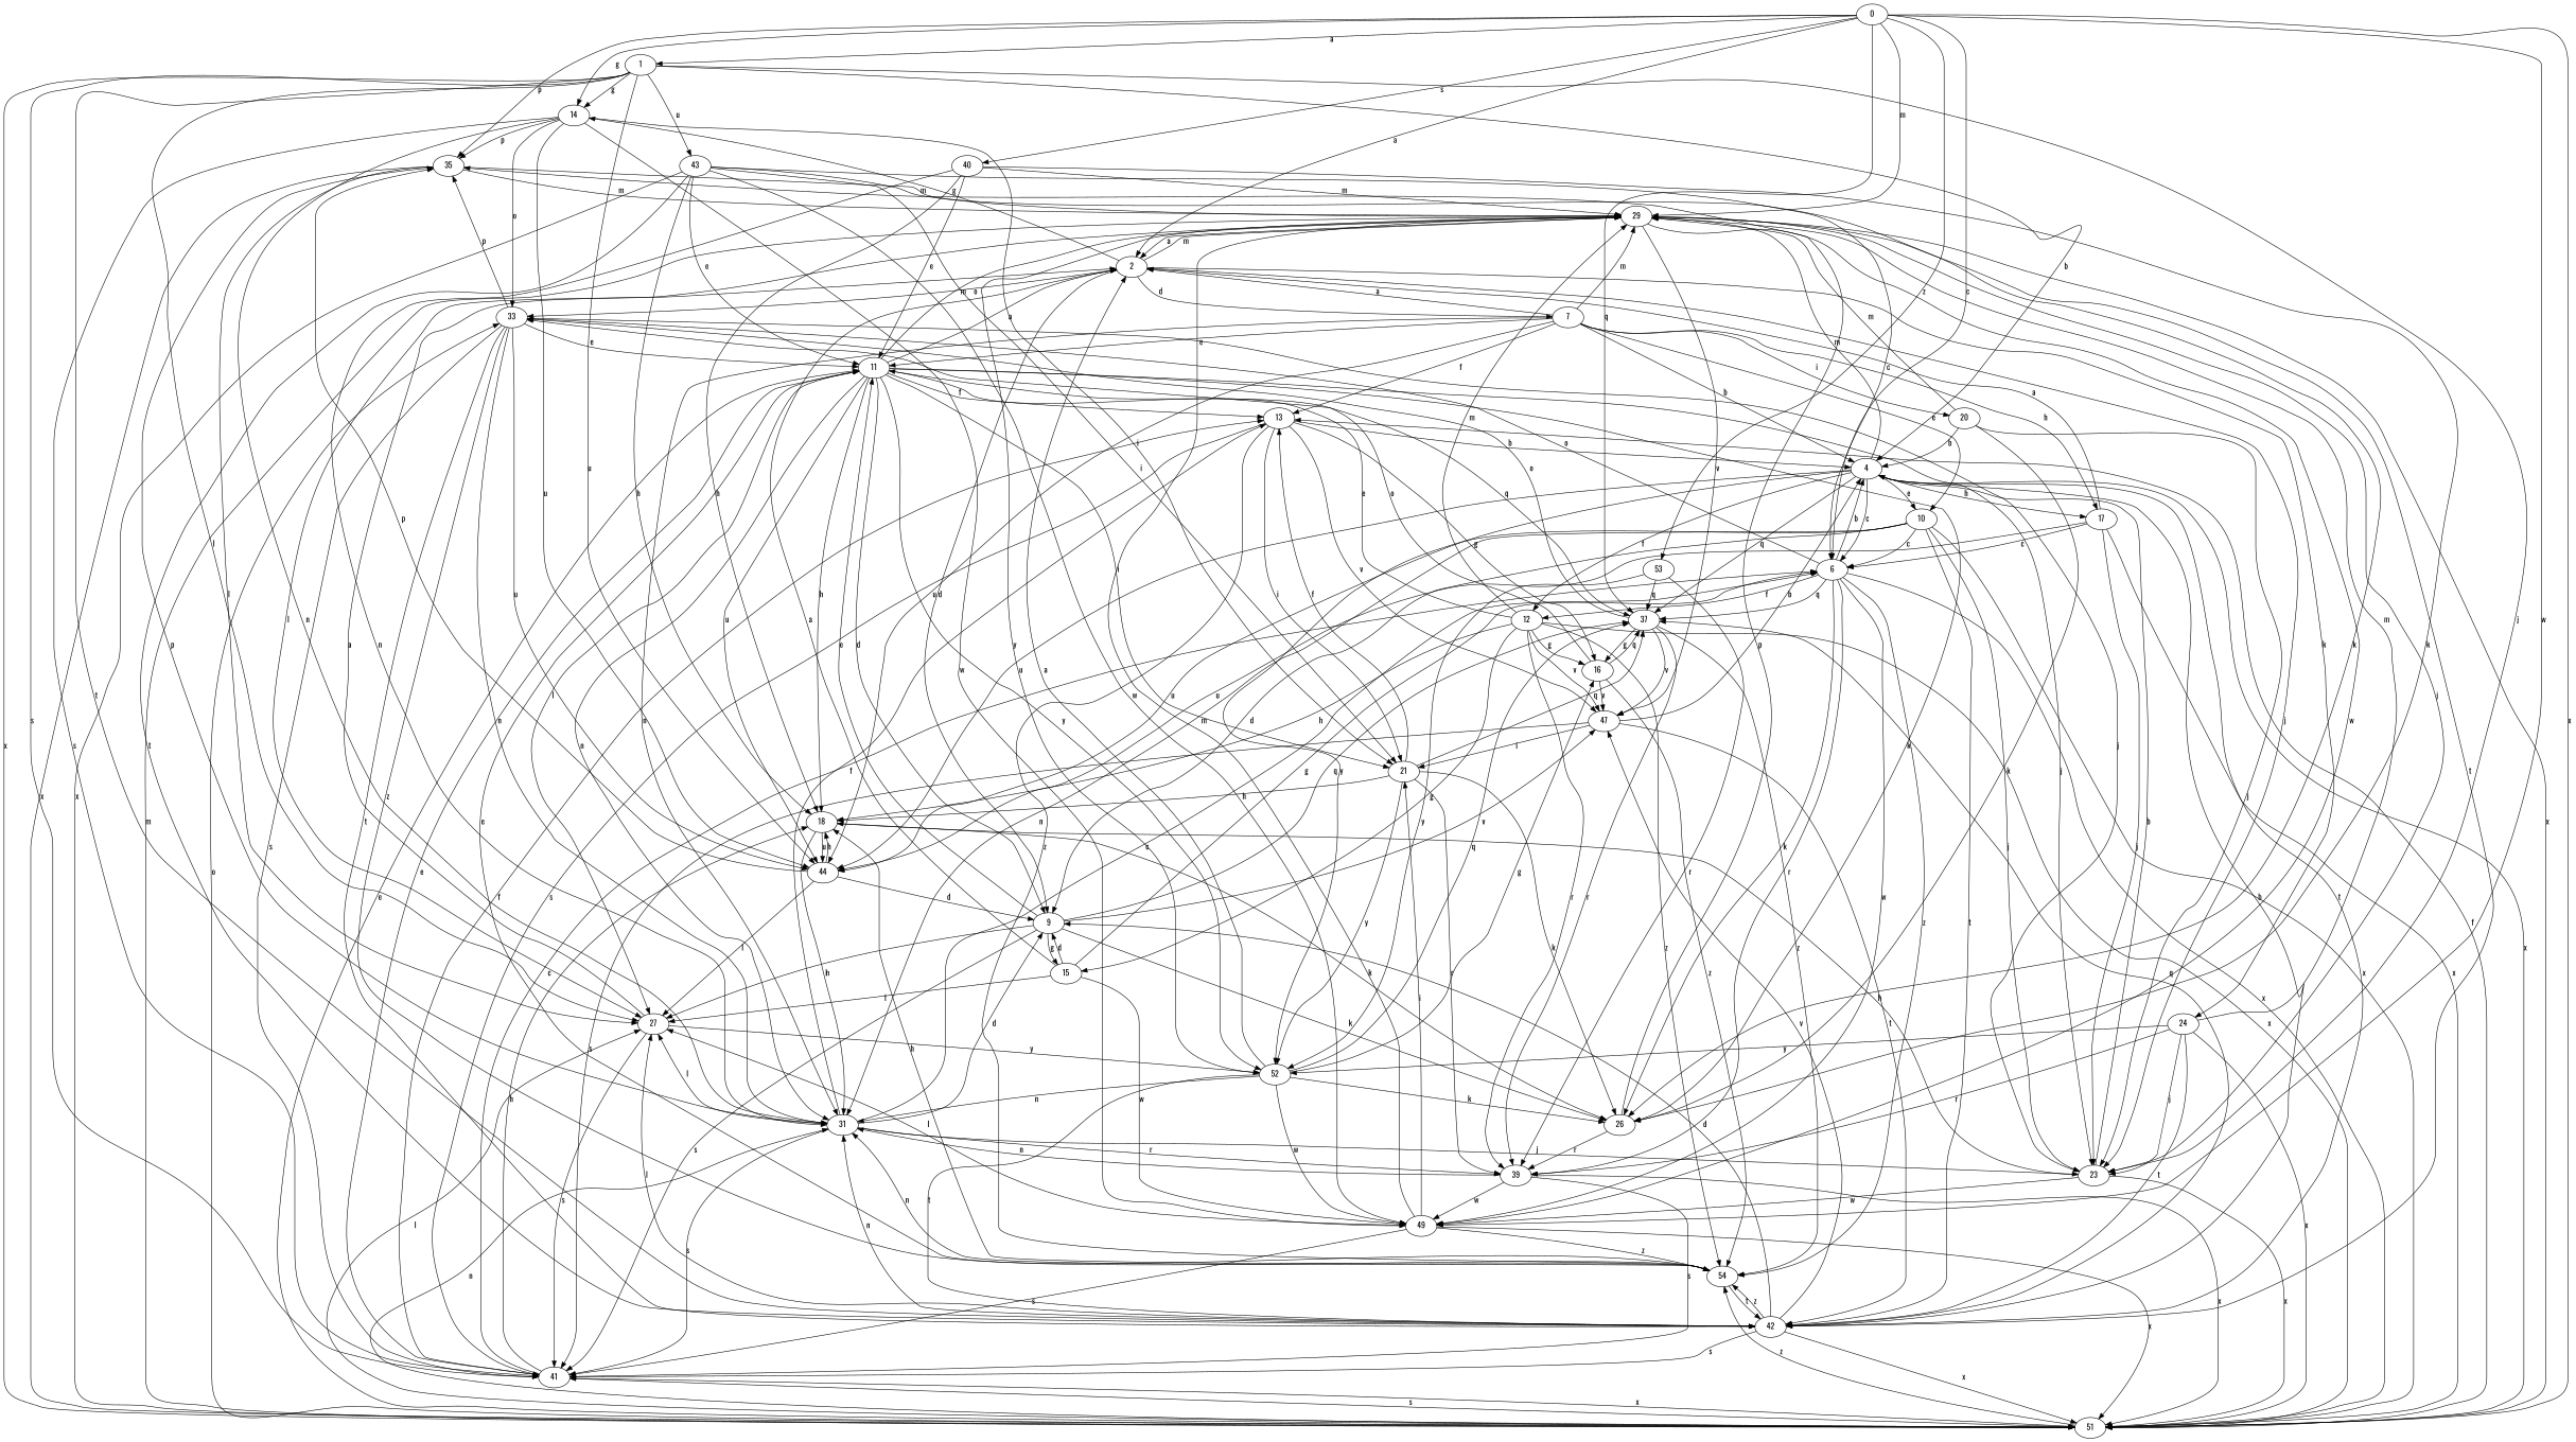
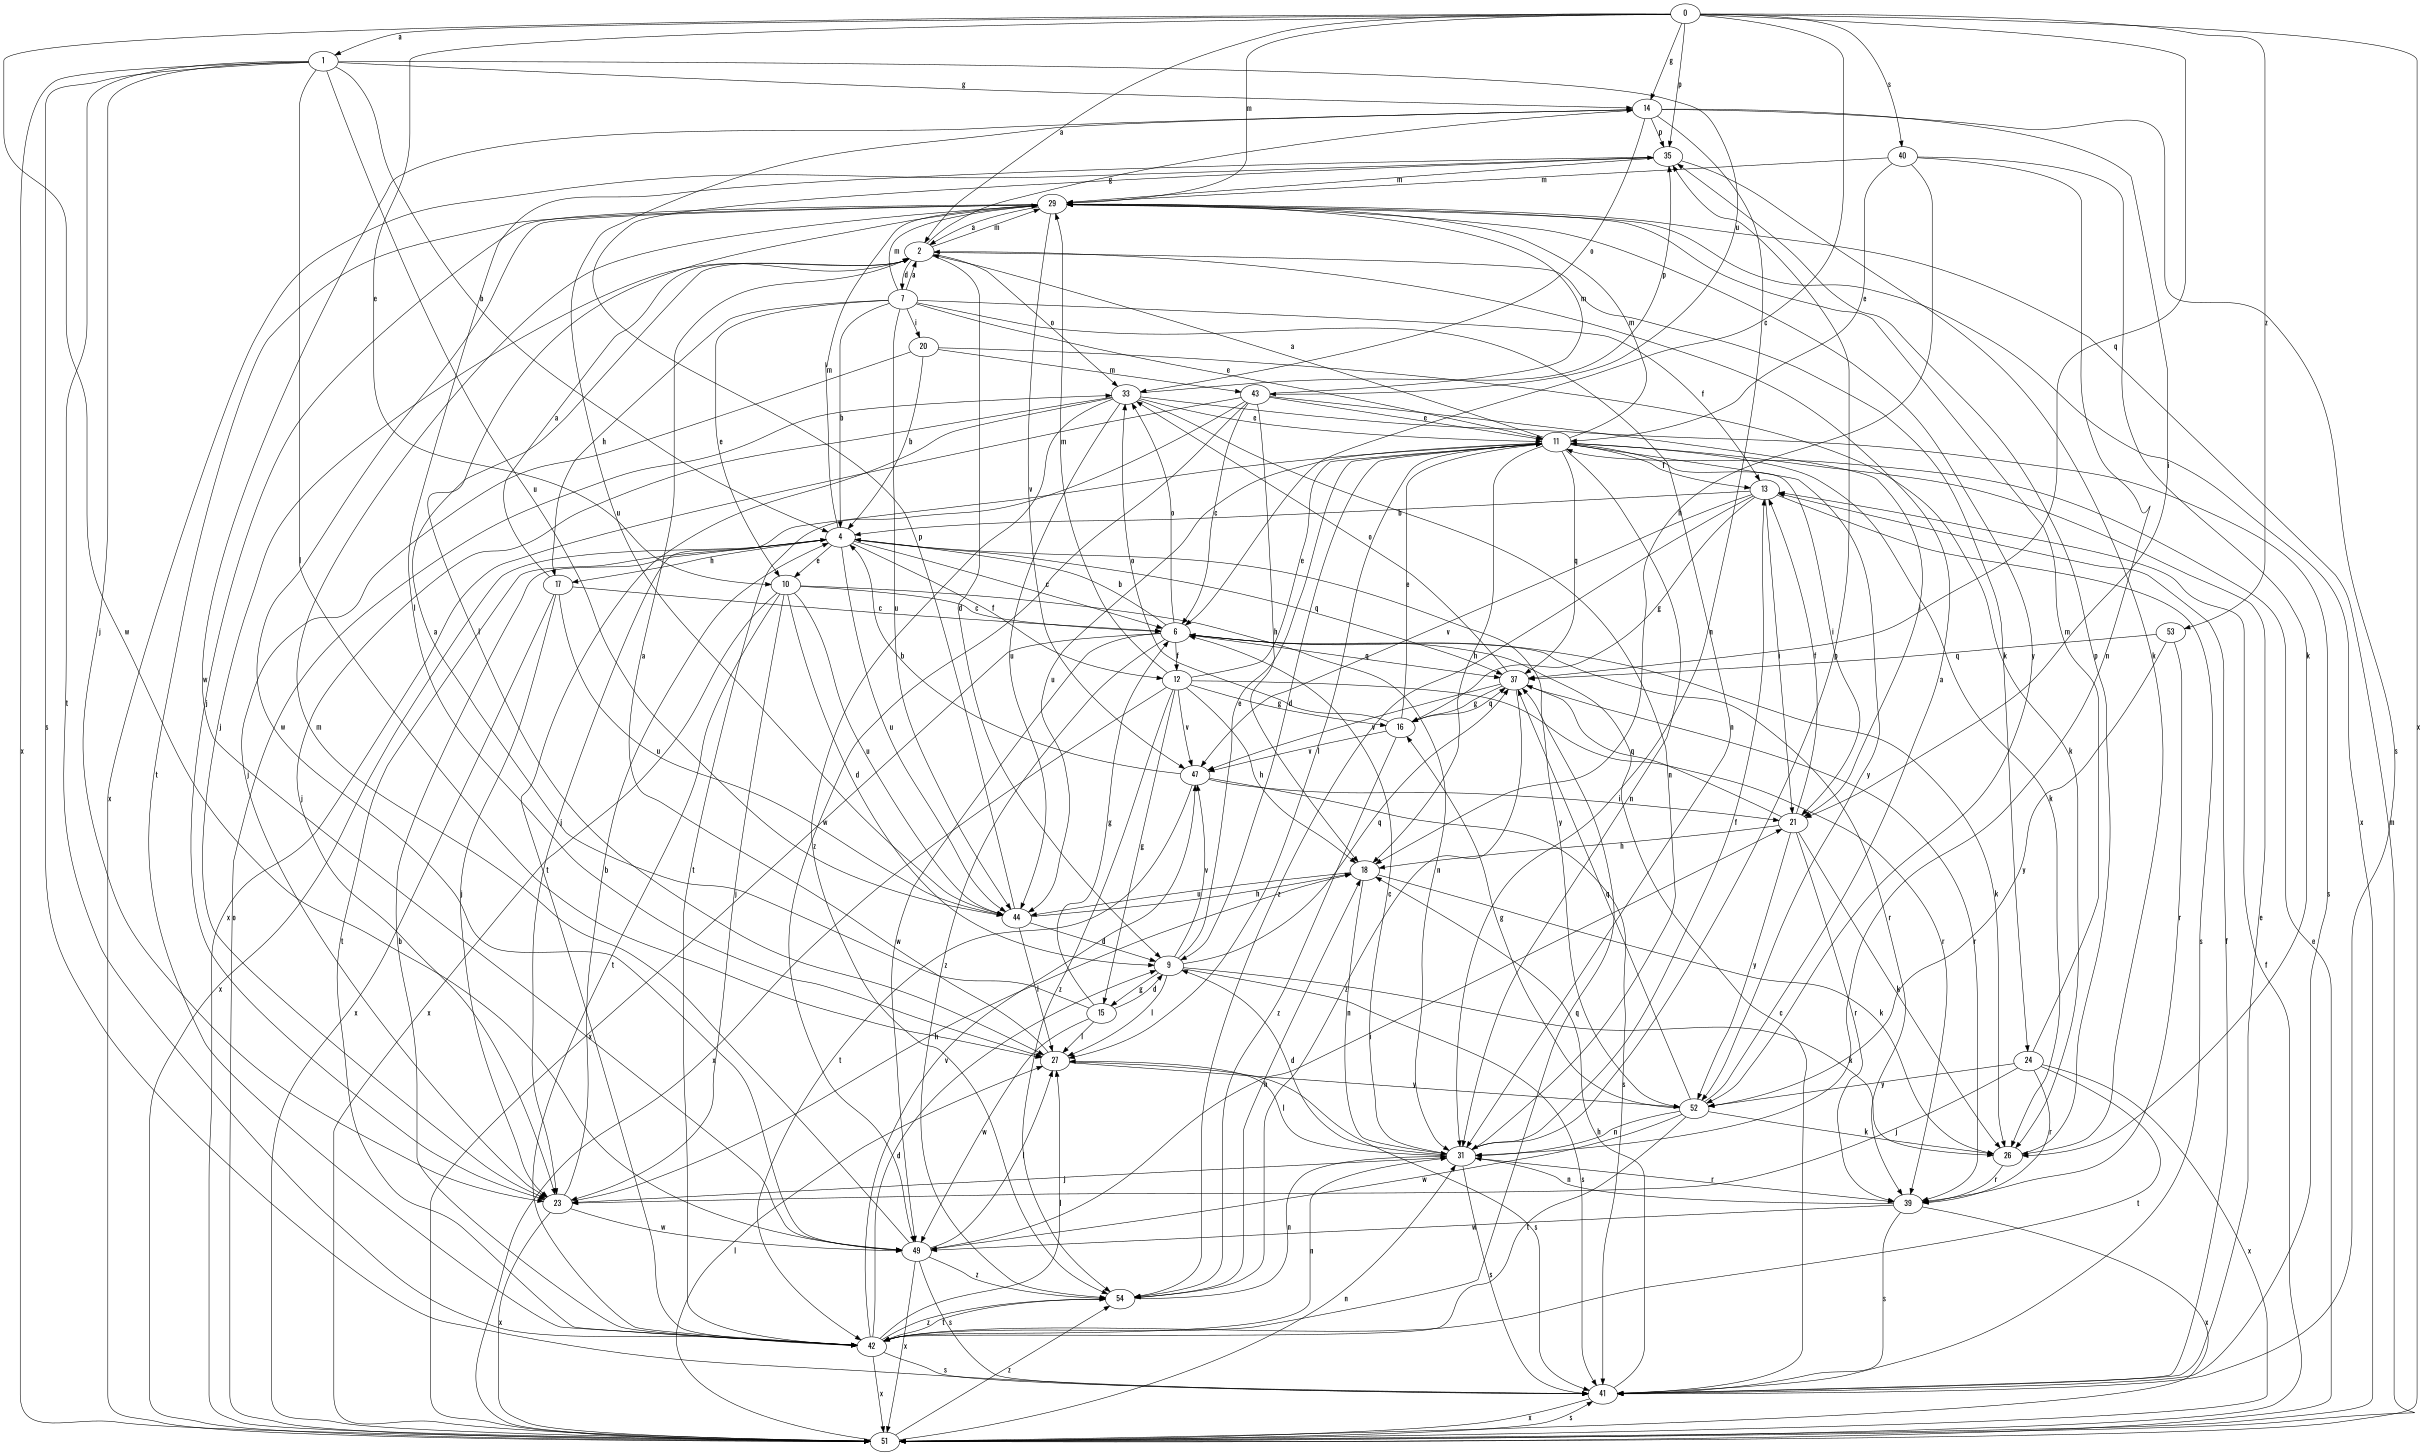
  strict digraph {
    fontname=Oswald
    node [fontname=Oswald]
    edge [fontname=Oswald]
    0
    1
    2
    6
    10
    14
    29
    35
    37
    40
    49
    51
    53
    4
    23
    27
    41
    42
    43
    44
    7
    9
    24
    33
    12
    26
    39
    54
    31
    21
    52
    47
    16
    11
    18
    13
    17
    20
    15
    0 -> 1 [label=a]
    0 -> 2 [label=a]
    0 -> 6 [label=c]
+   0 -> 10 [label=e]
    0 -> 14 [label=g]
    0 -> 29 [label=m]
    0 -> 35 [label=p]
    0 -> 37 [label=q]
    0 -> 40 [label=s]
    0 -> 49 [label=w]
    0 -> 51 [label=x]
    0 -> 53 [label=z]
    1 -> 14 [label=g]
    1 -> 51 [label=x]
    1 -> 4 [label=b]
    1 -> 23 [label=j]
    1 -> 27 [label=l]
    1 -> 41 [label=s]
    1 -> 42 [label=t]
    1 -> 43 [label=u]
    1 -> 44 [label=u]
    2 -> 14 [label=g]
    2 -> 29 [label=m]
    2 -> 23 [label=j]
    2 -> 7 [label=d]
    2 -> 9 [label=d]
    2 -> 24 [label=k]
    2 -> 33 [label=o]
    6 -> 37 [label=q]
    6 -> 49 [label=w]
    6 -> 51 [label=x]
    6 -> 4 [label=b]
    6 -> 33 [label=o]
    6 -> 12 [label=f]
    6 -> 26 [label=k]
    6 -> 39 [label=r]
    6 -> 54 [label=z]
    10 -> 6 [label=c]
    10 -> 51 [label=x]
    10 -> 23 [label=j]
    10 -> 42 [label=t]
    10 -> 44 [label=u]
    10 -> 9 [label=d]
    10 -> 31 [label=n]
    14 -> 35 [label=p]
    14 -> 49 [label=w]
    14 -> 41 [label=s]
    14 -> 44 [label=u]
    14 -> 33 [label=o]
    14 -> 31 [label=n]
    14 -> 21 [label=i]
    29 -> 2 [label=a]
    29 -> 49 [label=w]
    29 -> 51 [label=x]
    29 -> 23 [label=j]
    29 -> 27 [label=l]
    29 -> 42 [label=t]
    29 -> 52 [label=y]
    29 -> 47 [label=v]
    35 -> 29 [label=m]
    35 -> 51 [label=x]
    35 -> 27 [label=l]
    35 -> 26 [label=k]
    37 -> 33 [label=o]
    37 -> 39 [label=r]
    37 -> 54 [label=z]
    37 -> 47 [label=v]
    37 -> 16 [label=g]
    40 -> 29 [label=m]
    40 -> 26 [label=k]
    40 -> 31 [label=n]
    40 -> 11 [label=e]
    40 -> 18 [label=h]
    49 -> 29 [label=m]
    49 -> 51 [label=x]
    49 -> 27 [label=l]
    49 -> 41 [label=s]
    49 -> 54 [label=z]
    49 -> 21 [label=i]
    51 -> 29 [label=m]
    51 -> 27 [label=l]
    51 -> 41 [label=s]
    51 -> 33 [label=o]
    51 -> 54 [label=z]
    51 -> 31 [label=n]
    51 -> 11 [label=e]
    51 -> 13 [label=f]
    53 -> 37 [label=q]
    53 -> 39 [label=r]
    53 -> 52 [label=y]
    4 -> 6 [label=c]
    4 -> 10 [label=e]
    4 -> 29 [label=m]
    4 -> 37 [label=q]
    4 -> 51 [label=x]
    4 -> 42 [label=t]
    4 -> 44 [label=u]
    4 -> 12 [label=f]
    4 -> 52 [label=y]
    4 -> 17 [label=h]
    23 -> 49 [label=w]
    23 -> 51 [label=x]
    23 -> 4 [label=b]
    23 -> 18 [label=h]
    27 -> 2 [label=a]
    27 -> 41 [label=s]
    27 -> 52 [label=y]
    41 -> 6 [label=c]
    41 -> 51 [label=x]
    41 -> 11 [label=e]
    41 -> 18 [label=h]
    41 -> 13 [label=f]
    42 -> 37 [label=q]
    42 -> 51 [label=x]
    42 -> 4 [label=b]
    42 -> 27 [label=l]
    42 -> 41 [label=s]
    42 -> 9 [label=d]
    42 -> 54 [label=z]
    42 -> 31 [label=n]
    42 -> 47 [label=v]
    43 -> 6 [label=c]
    43 -> 29 [label=m]
    43 -> 49 [label=w]
    43 -> 51 [label=x]
    43 -> 42 [label=t]
    43 -> 21 [label=i]
    43 -> 11 [label=e]
    43 -> 18 [label=h]
    44 -> 35 [label=p]
    44 -> 27 [label=l]
    44 -> 9 [label=d]
    44 -> 18 [label=h]
    7 -> 2 [label=a]
    7 -> 10 [label=e]
    7 -> 29 [label=m]
    7 -> 4 [label=b]
    7 -> 44 [label=u]
    7 -> 31 [label=n]
    7 -> 11 [label=e]
    7 -> 13 [label=f]
    7 -> 17 [label=h]
    7 -> 20 [label=i]
    9 -> 37 [label=q]
    9 -> 27 [label=l]
    9 -> 41 [label=s]
    9 -> 26 [label=k]
    9 -> 47 [label=v]
    9 -> 11 [label=e]
    9 -> 15 [label=g]
    24 -> 29 [label=m]
    24 -> 51 [label=x]
    24 -> 23 [label=j]
    24 -> 42 [label=t]
    24 -> 39 [label=r]
    24 -> 52 [label=y]
    33 -> 35 [label=p]
    33 -> 23 [label=j]
    33 -> 41 [label=s]
    33 -> 42 [label=t]
    33 -> 44 [label=u]
    33 -> 54 [label=z]
    33 -> 31 [label=n]
    33 -> 11 [label=e]
    12 -> 29 [label=m]
    12 -> 51 [label=x]
    12 -> 39 [label=r]
    12 -> 54 [label=z]
    12 -> 47 [label=v]
    12 -> 16 [label=g]
    12 -> 11 [label=e]
    12 -> 18 [label=h]
    12 -> 15 [label=g]
    26 -> 35 [label=p]
    26 -> 39 [label=r]
    39 -> 49 [label=w]
    39 -> 51 [label=x]
    39 -> 41 [label=s]
    39 -> 31 [label=n]
    54 -> 42 [label=t]
    54 -> 31 [label=n]
-   54 -> 11 [label=e]
+   16 -> 11 [label=e]
    54 -> 18 [label=h]
    31 -> 6 [label=c]
    31 -> 35 [label=p]
    31 -> 23 [label=j]
    31 -> 27 [label=l]
    31 -> 41 [label=s]
    31 -> 9 [label=d]
    31 -> 39 [label=r]
    31 -> 13 [label=f]
    21 -> 37 [label=q]
    21 -> 26 [label=k]
    21 -> 39 [label=r]
    21 -> 52 [label=y]
    21 -> 18 [label=h]
    21 -> 13 [label=f]
    52 -> 2 [label=a]
    52 -> 37 [label=q]
    52 -> 49 [label=w]
    52 -> 42 [label=t]
    52 -> 26 [label=k]
    52 -> 31 [label=n]
    52 -> 16 [label=g]
    47 -> 4 [label=b]
    47 -> 41 [label=s]
    47 -> 42 [label=t]
    47 -> 21 [label=i]
    16 -> 37 [label=q]
    16 -> 33 [label=o]
    16 -> 54 [label=z]
    16 -> 47 [label=v]
    11 -> 2 [label=a]
    11 -> 29 [label=m]
    11 -> 37 [label=q]
    11 -> 23 [label=j]
    11 -> 27 [label=l]
    11 -> 44 [label=u]
    11 -> 9 [label=d]
    11 -> 26 [label=k]
    11 -> 31 [label=n]
    11 -> 21 [label=i]
    11 -> 52 [label=y]
    11 -> 18 [label=h]
    11 -> 13 [label=f]
    18 -> 44 [label=u]
    18 -> 26 [label=k]
    18 -> 31 [label=n]
    13 -> 4 [label=b]
    13 -> 41 [label=s]
    13 -> 54 [label=z]
    13 -> 21 [label=i]
    13 -> 47 [label=v]
    13 -> 16 [label=g]
    17 -> 2 [label=a]
    17 -> 6 [label=c]
    17 -> 51 [label=x]
    17 -> 23 [label=j]
    17 -> 44 [label=u]
-   20 -> 29 [label=m]
+   20 -> 43 [label=m]
    20 -> 4 [label=b]
    20 -> 23 [label=j]
    20 -> 26 [label=k]
    15 -> 2 [label=a]
    15 -> 6 [label=g]
    15 -> 49 [label=w]
    15 -> 27 [label=l]
    15 -> 9 [label=d]
  }
